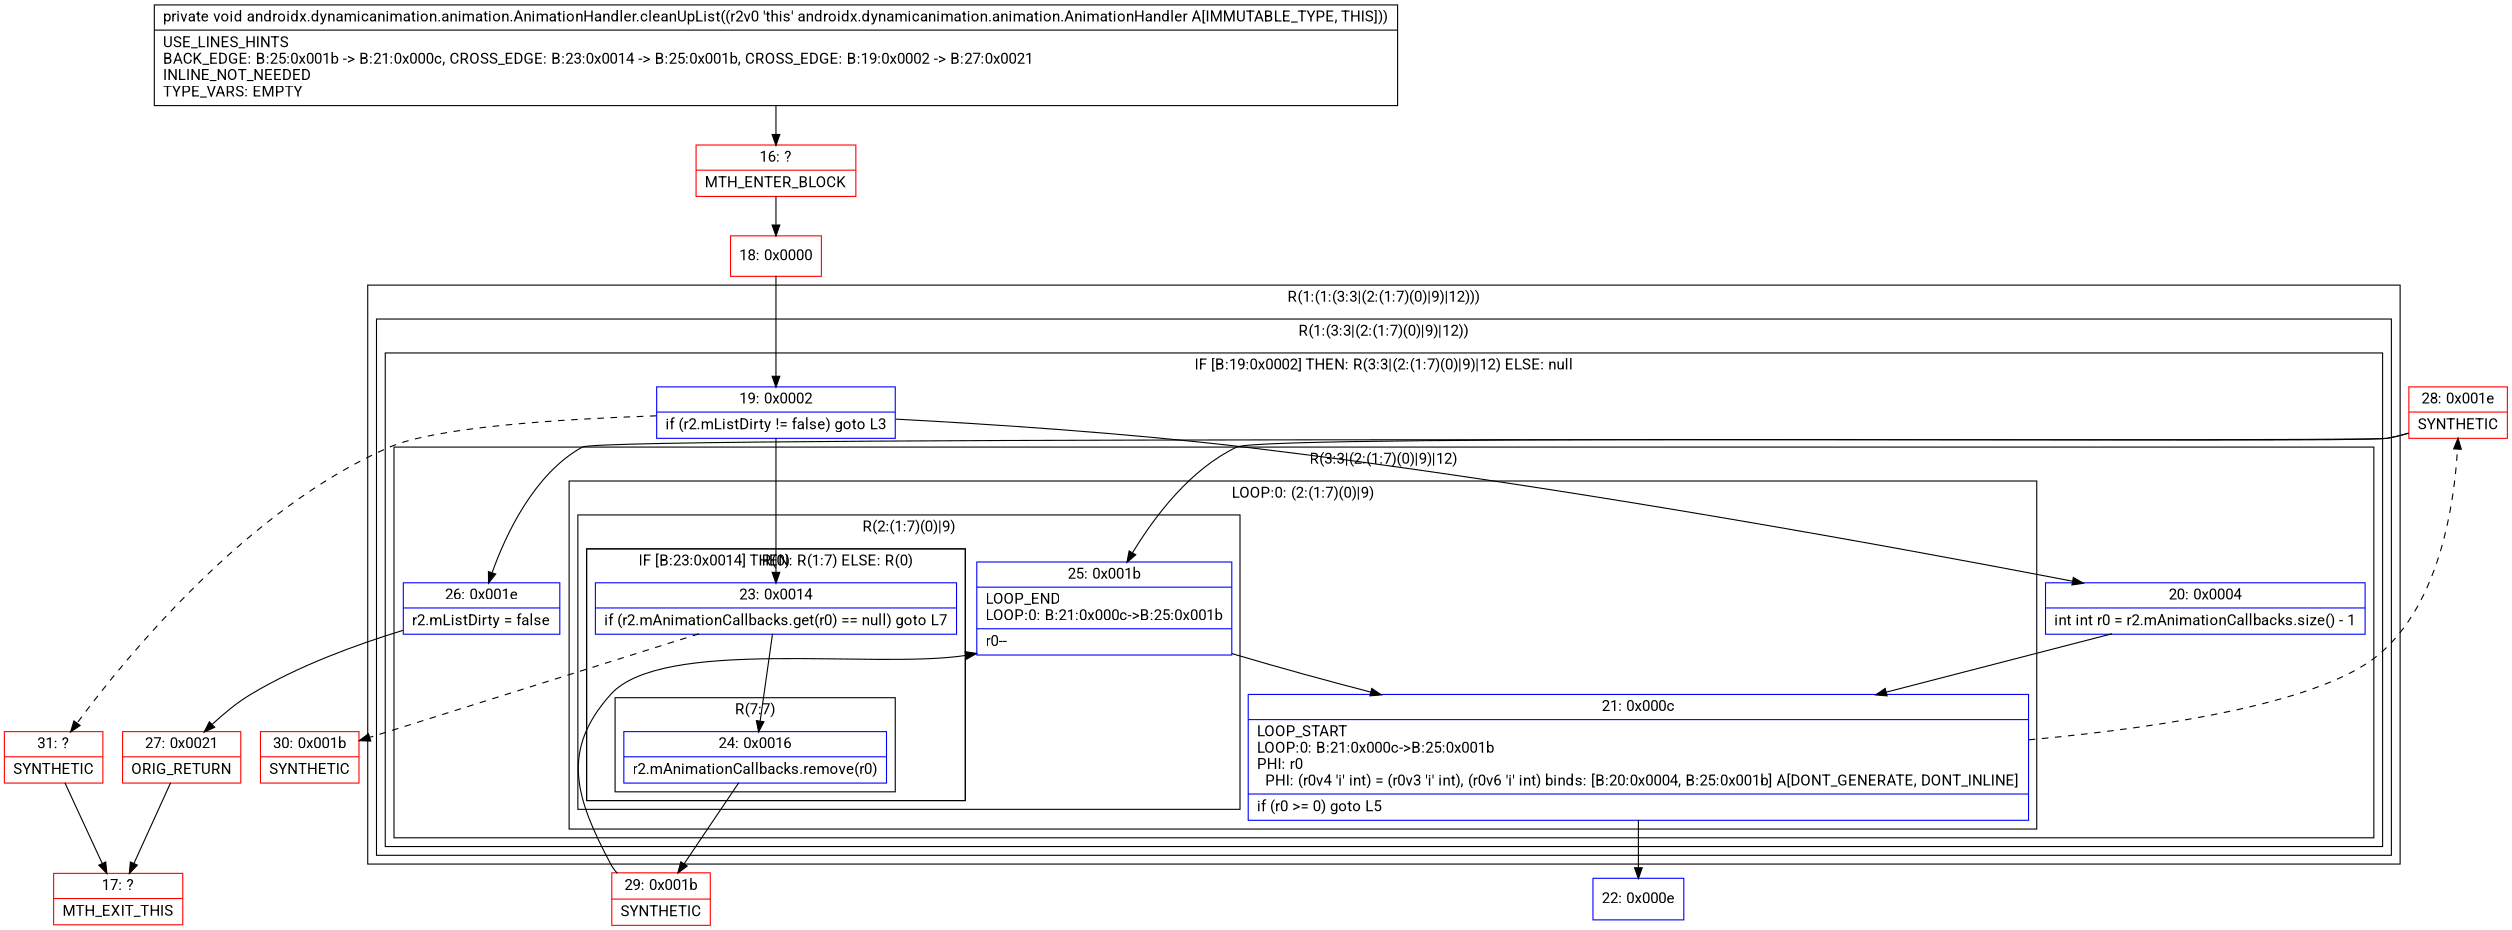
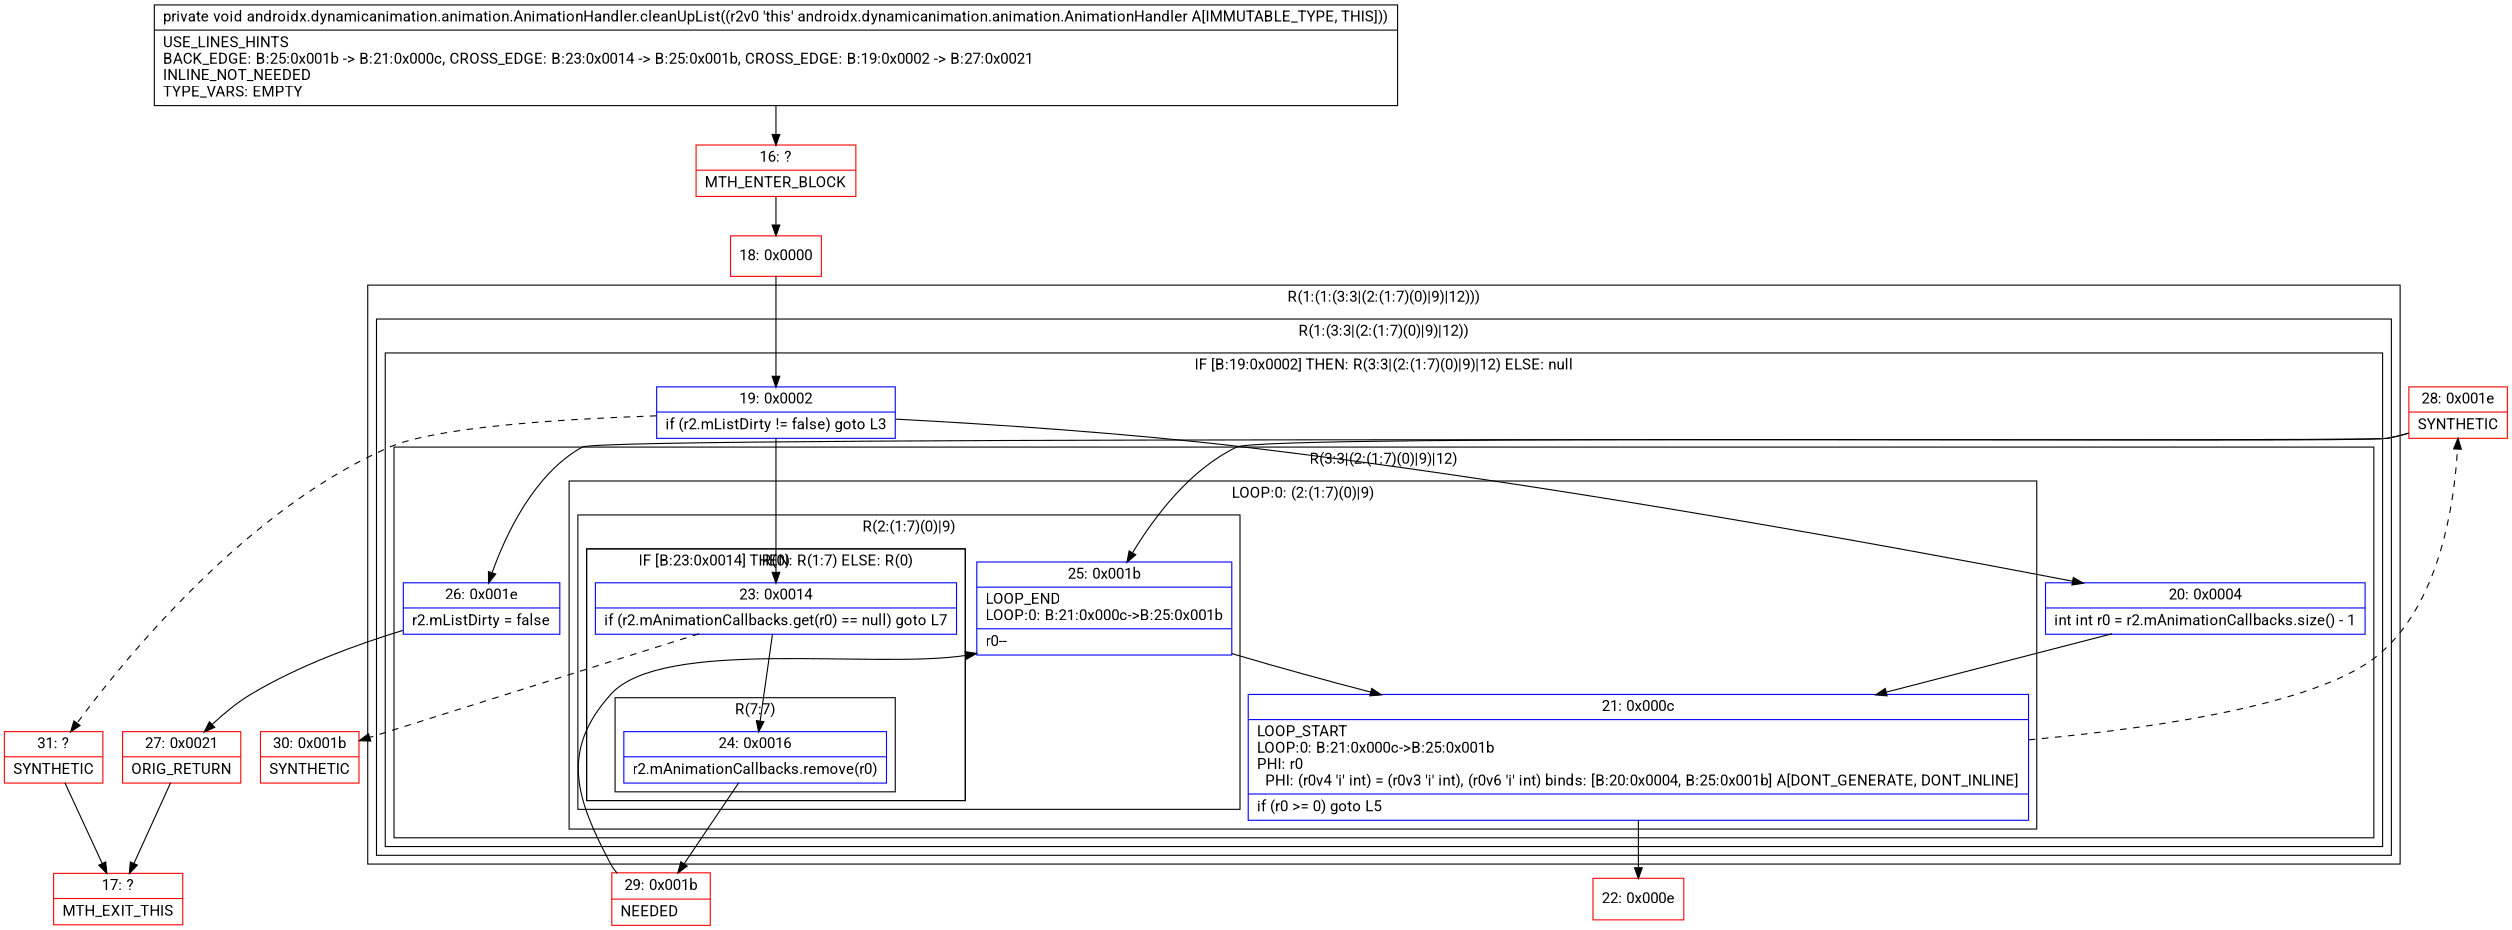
  digraph {
    fontname=Roboto
    node [color=red fontname=Roboto shape=record]
    edge [fontname=Roboto]
    n1 [color=blue label="{24\:\ 0x0016|r2.mAnimationCallbacks.remove(r0)\l}"]
    n2 [color=blue label="{23\:\ 0x0014|if (r2.mAnimationCallbacks.get(r0) == null) goto L7\l}"]
    n3 [color=blue label="{25\:\ 0x001b|LOOP_END\lLOOP:0: B:21:0x000c\-\>B:25:0x001b\l|r0\-\-\l}"]
    n4 [color=blue label="{21\:\ 0x000c|LOOP_START\lLOOP:0: B:21:0x000c\-\>B:25:0x001b\lPHI: r0 \l  PHI: (r0v4 'i' int) = (r0v3 'i' int), (r0v6 'i' int) binds: [B:20:0x0004, B:25:0x001b] A[DONT_GENERATE, DONT_INLINE]\l|if (r0 \>= 0) goto L5\l}"]
    n5 [color=blue label="{20\:\ 0x0004|int int r0 = r2.mAnimationCallbacks.size() \- 1\l}"]
    n6 [color=blue label="{26\:\ 0x001e|r2.mListDirty = false\l}"]
    n7 [color=blue label="{19\:\ 0x0002|if (r2.mListDirty != false) goto L3\l}"]
-   n8 [label="{29\:\ 0x001b|SYNTHETIC\l}"]
+   n8 [label="{29\:\ 0x001b|NEEDED\l}"]
    n9 [label="{30\:\ 0x001b|SYNTHETIC\l}"]
-   n10 [color=blue label="{22\:\ 0x000e}"]
+   n10 [label="{22\:\ 0x000e}"]
    n11 [label="{28\:\ 0x001e|SYNTHETIC\l}"]
    n12 [label="{27\:\ 0x0021|ORIG_RETURN\l}"]
    n13 [label="{31\:\ ?|SYNTHETIC\l}"]
    n14 [label="{17\:\ ?|MTH_EXIT_THIS\l}"]
    n15 [label="{16\:\ ?|MTH_ENTER_BLOCK\l}"]
    n16 [label="{18\:\ 0x0000}"]
    n17 [label="{private void androidx.dynamicanimation.animation.AnimationHandler.cleanUpList((r2v0 'this' androidx.dynamicanimation.animation.AnimationHandler A[IMMUTABLE_TYPE, THIS]))  | USE_LINES_HINTS\lBACK_EDGE: B:25:0x001b \-\> B:21:0x000c, CROSS_EDGE: B:23:0x0014 \-\> B:25:0x001b, CROSS_EDGE: B:19:0x0002 \-\> B:27:0x0021\lINLINE_NOT_NEEDED\lTYPE_VARS: EMPTY\l}" color=""]
    subgraph cluster_1 {
      label="R(1:(1:(3:3|(2:(1:7)(0)|9)|12)))"
      subgraph cluster_2 {
        label="R(1:(3:3|(2:(1:7)(0)|9)|12))"
        subgraph cluster_3 {
          label="IF [B:19:0x0002] THEN: R(3:3|(2:(1:7)(0)|9)|12) ELSE: null"
          n7
          subgraph cluster_4 {
            label="R(3:3|(2:(1:7)(0)|9)|12)"
            n5
            n6
            subgraph cluster_5 {
              label="LOOP:0: (2:(1:7)(0)|9)"
              n4
              subgraph cluster_6 {
                label="R(2:(1:7)(0)|9)"
                n3
                subgraph cluster_7 {
                  label="IF [B:23:0x0014] THEN: R(1:7) ELSE: R(0)"
                  n2
                  subgraph cluster_8 {
                    label="R(7:7)"
                    n1
                  }
                  subgraph cluster_9 {
                    label="R(0)"
                  }
                }
              }
            }
          }
        }
      }
    }
    n1 -> n8
    n2 -> n1
    n2 -> n9 [style=dashed]
    n3 -> n4
    n4 -> n10
    n4 -> n11 [style=dashed]
    n5 -> n4
    n6 -> n12
    n7 -> n2
    n7 -> n5
    n7 -> n13 [style=dashed]
    n8 -> n3
    n11 -> n3
    n11 -> n6
    n12 -> n14
    n13 -> n14
    n15 -> n16
    n16 -> n7
    n17 -> n15
  }
